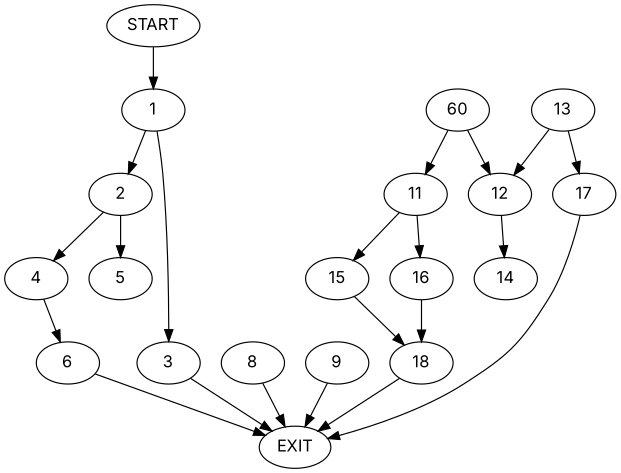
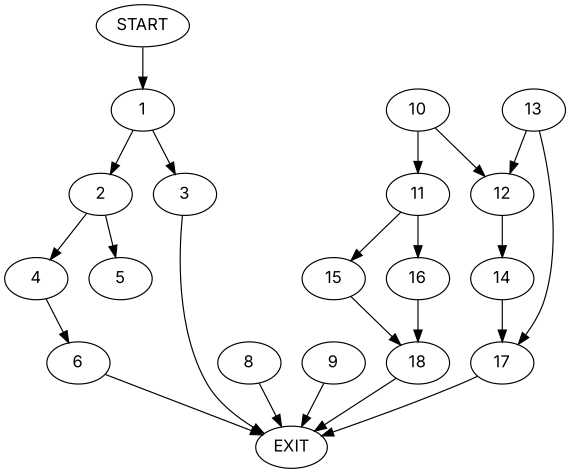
  digraph {
    fontname=Inter
    node [fontname=Inter]
    edge [fontname=Inter]
    n1 [label=START]
    1
    2
    3
    n5 [label=EXIT]
    4
    5
    6
    8
    9
-   10 [label=60]
+   10
    11
    12
    15
    16
    14
    18
    13
    17
    n1 -> 1
    1 -> 2
    1 -> 3
    2 -> 4
    2 -> 5
    3 -> n5
    4 -> 6
    6 -> n5
    8 -> n5
    9 -> n5
    10 -> 11
    10 -> 12
    11 -> 15
    11 -> 16
    12 -> 14
    15 -> 18
    16 -> 18
+   14 -> 17
    18 -> n5
    13 -> 12
    13 -> 17
    17 -> n5
  }
